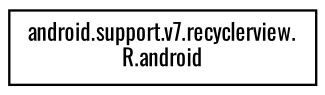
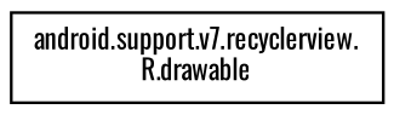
  digraph {
    rankdir=LR
    fontname=Oswald
-   n1 [color=black fillcolor=white fontname=Oswald fontsize=10 height=0.2 label="android.support.v7.recyclerview.\lR.android" shape=record style=filled width=0.4]
+   n1 [color=black fillcolor=white fontname=Oswald fontsize=10 height=0.2 label="android.support.v7.recyclerview.\lR.drawable" shape=record style=filled width=0.4]
  }
